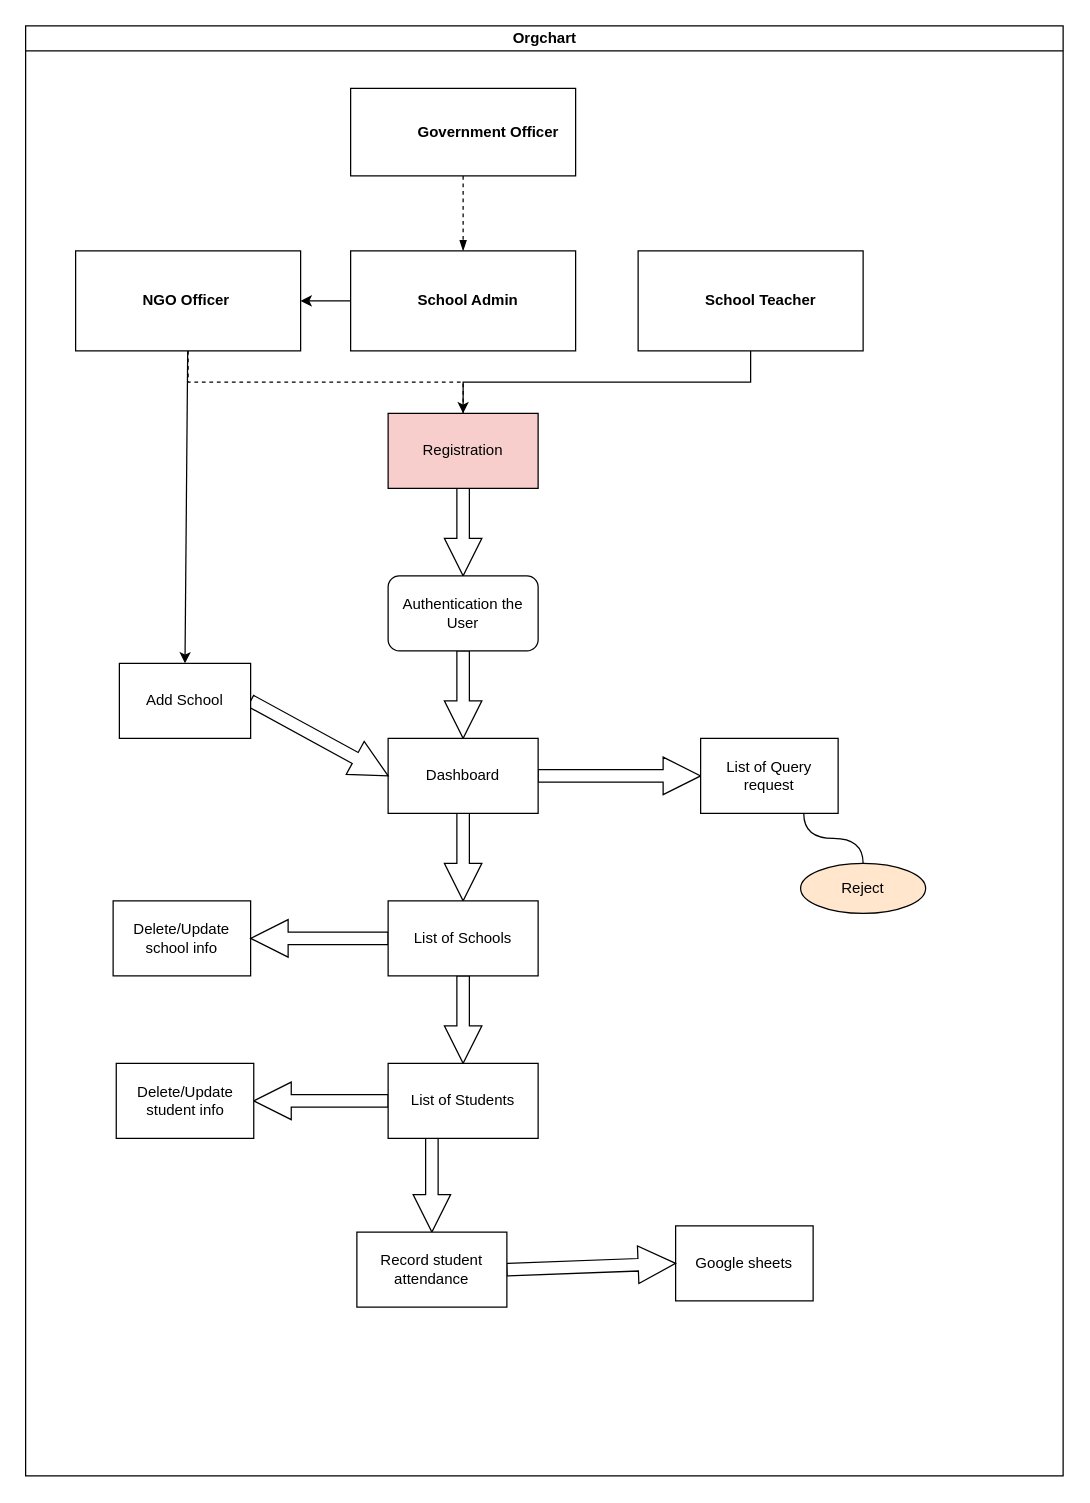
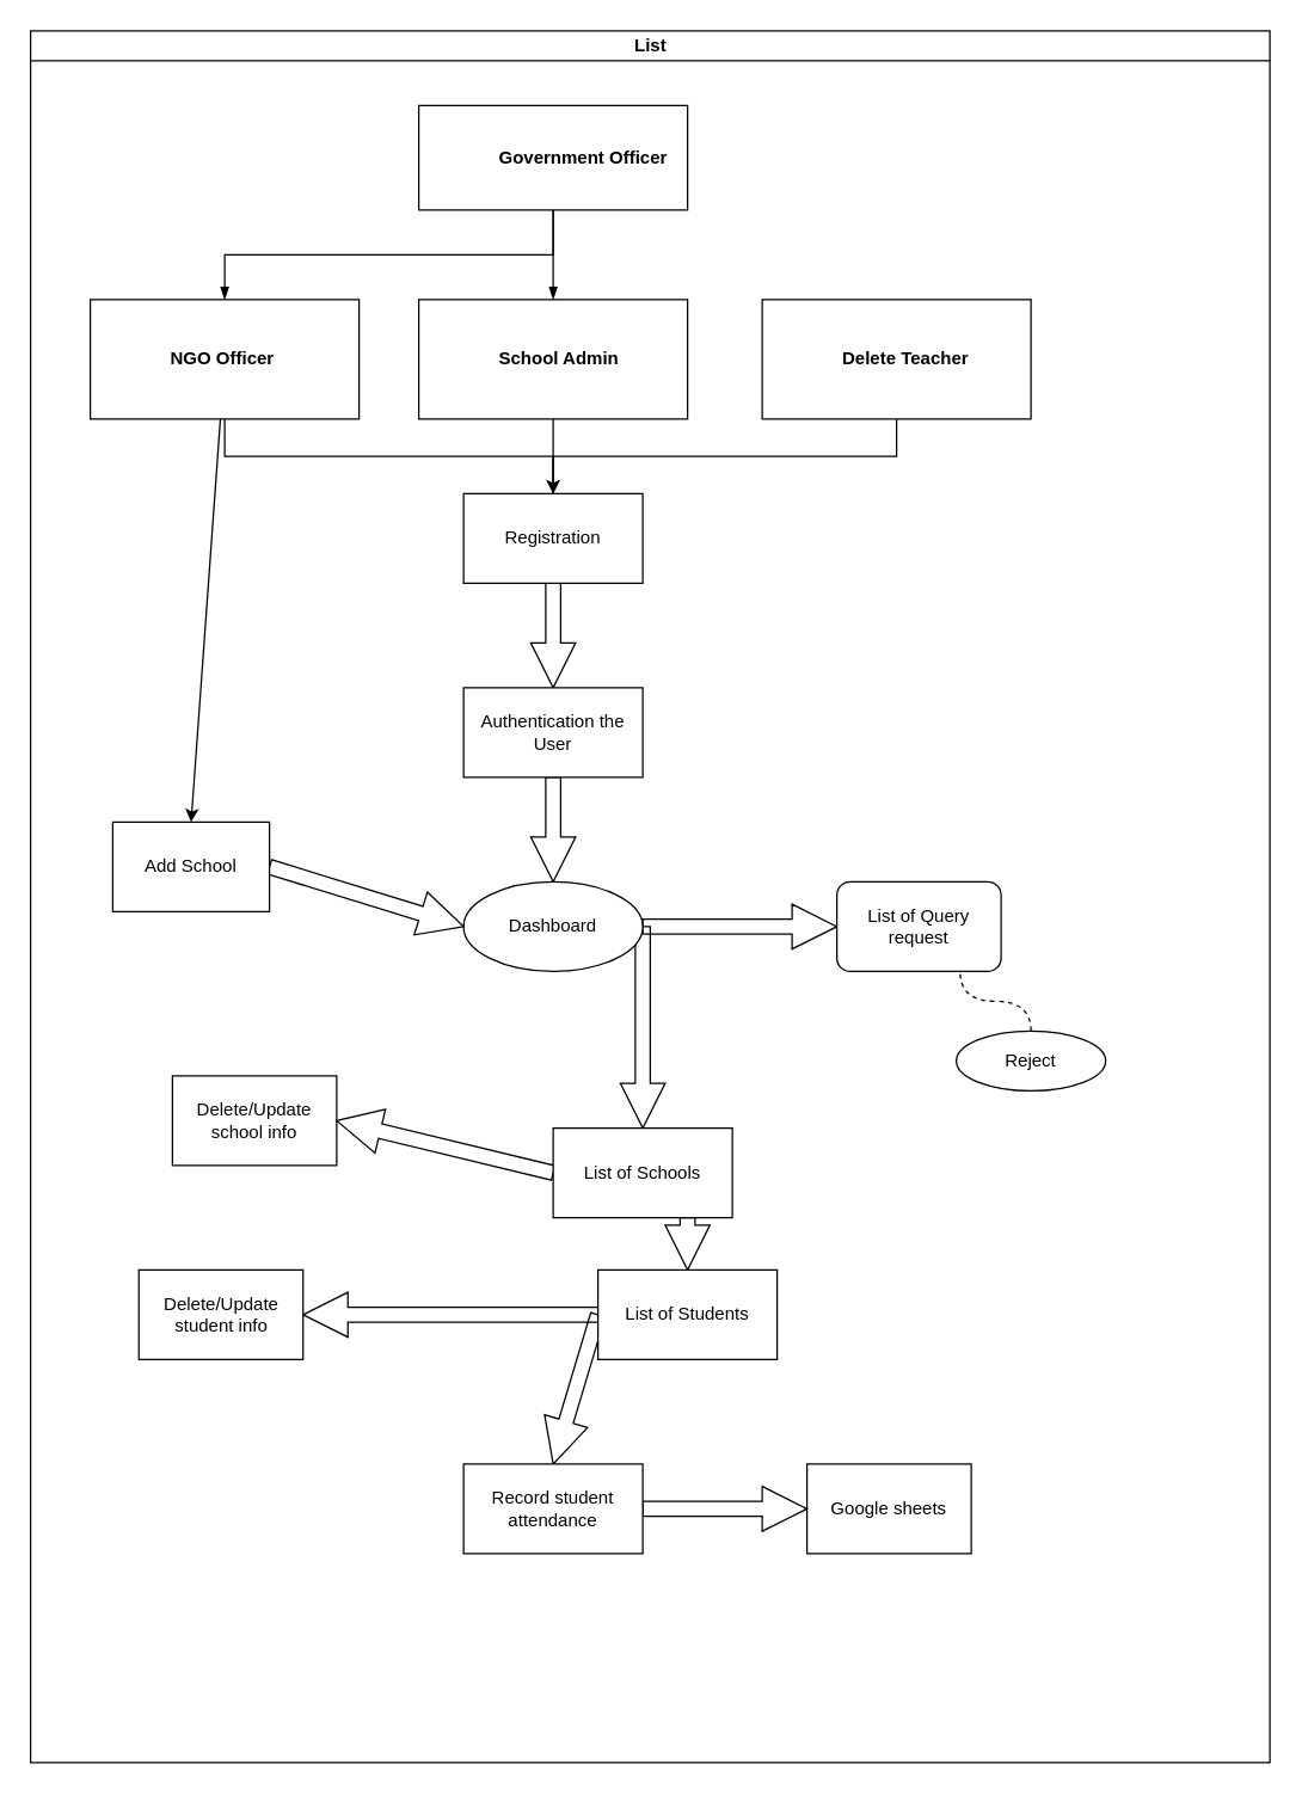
  <mxCell id="0" />
  <mxCell id="1" parent="0" />
- <mxCell id="2" value="Orgchart" style="swimlane;html=1;startSize=20;horizontal=1;containerType=tree;glass=0;" parent="1" vertex="1"><mxGeometry x="20" y="20" width="830" height="1160" as="geometry" /></mxCell>
+ <mxCell id="2" value="List" style="swimlane;html=1;startSize=20;horizontal=1;containerType=tree;glass=0;" parent="1" vertex="1"><mxGeometry x="20" y="20" width="830" height="1160" as="geometry" /></mxCell>
  <mxCell id="3" value="Government Officer" style="label;image=https://cdn3.iconfinder.com/data/icons/user-avatars-1/512/users-3-128.png;whiteSpace=wrap;html=1;rounded=0;glass=0;treeMoving=1;treeFolding=1;" parent="2" vertex="1"><mxGeometry x="260" y="50" width="180" height="70" as="geometry" /></mxCell>
- <mxCell id="5" style="edgeStyle=elbowEdgeStyle;rounded=0;orthogonalLoop=1;jettySize=auto;html=1;entryX=0.5;entryY=0;entryDx=0;entryDy=0;exitX=0.5;exitY=1;exitDx=0;exitDy=0;elbow=vertical;dashed=1;" parent="2" source="7" target="15" edge="1"><mxGeometry relative="1" as="geometry" /></mxCell>
+ <mxCell id="4" value="" style="endArrow=blockThin;endFill=1;fontSize=11;edgeStyle=elbowEdgeStyle;elbow=vertical;rounded=0;" parent="2" source="3" target="7" edge="1"><mxGeometry relative="1" as="geometry" /></mxCell>
+ <mxCell id="5" style="edgeStyle=elbowEdgeStyle;rounded=0;orthogonalLoop=1;jettySize=auto;html=1;entryX=0.5;entryY=0;entryDx=0;entryDy=0;exitX=0.5;exitY=1;exitDx=0;exitDy=0;elbow=vertical;" parent="2" source="7" target="15" edge="1"><mxGeometry relative="1" as="geometry" /></mxCell>
  <mxCell id="6" style="rounded=0;orthogonalLoop=1;jettySize=auto;html=1;entryX=0.5;entryY=0;entryDx=0;entryDy=0;" parent="2" source="7" target="32" edge="1"><mxGeometry relative="1" as="geometry" /></mxCell>
  <mxCell id="7" value="NGO Officer" style="label;image=https://cdn3.iconfinder.com/data/icons/user-avatars-1/512/users-10-3-128.png;whiteSpace=wrap;html=1;rounded=0;glass=0;treeFolding=1;treeMoving=1;" parent="2" vertex="1"><mxGeometry x="40" y="180" width="180" height="80" as="geometry" /></mxCell>
- <mxCell id="8" value="" style="endArrow=blockThin;endFill=1;fontSize=11;edgeStyle=elbowEdgeStyle;elbow=vertical;rounded=0;dashed=1;" parent="2" source="3" target="10" edge="1"><mxGeometry relative="1" as="geometry" /></mxCell>
- <mxCell id="9" style="rounded=0;orthogonalLoop=1;jettySize=auto;html=1;" parent="2" source="10" target="7" edge="1"><mxGeometry relative="1" as="geometry" /></mxCell>
+ <mxCell id="8" value="" style="endArrow=blockThin;endFill=1;fontSize=11;edgeStyle=elbowEdgeStyle;elbow=vertical;rounded=0;" parent="2" source="3" target="10" edge="1"><mxGeometry relative="1" as="geometry" /></mxCell>
+ <mxCell id="9" style="rounded=0;orthogonalLoop=1;jettySize=auto;html=1;" parent="2" source="10" target="15" edge="1"><mxGeometry relative="1" as="geometry" /></mxCell>
  <mxCell id="10" value="School Admin" style="label;image=https://cdn3.iconfinder.com/data/icons/user-avatars-1/512/users-9-2-128.png;whiteSpace=wrap;html=1;rounded=0;glass=0;treeFolding=1;treeMoving=1;" parent="2" vertex="1"><mxGeometry x="260" y="180" width="180" height="80" as="geometry" /></mxCell>
- <mxCell id="11" value="School Teacher" style="label;image=https://cdn3.iconfinder.com/data/icons/user-avatars-1/512/users-2-128.png;whiteSpace=wrap;html=1;rounded=0;glass=0;" parent="2" vertex="1"><mxGeometry x="490" y="180" width="180" height="80" as="geometry" /></mxCell>
- <mxCell id="12" value="Delete/Update school info" style="whiteSpace=wrap;html=1;align=center;treeFolding=1;treeMoving=1;newEdgeStyle={&quot;edgeStyle&quot;:&quot;elbowEdgeStyle&quot;,&quot;startArrow&quot;:&quot;none&quot;,&quot;endArrow&quot;:&quot;none&quot;};" parent="2" vertex="1"><mxGeometry x="70" y="700" width="110" height="60" as="geometry" /></mxCell>
+ <mxCell id="11" value="Delete Teacher" style="label;image=https://cdn3.iconfinder.com/data/icons/user-avatars-1/512/users-2-128.png;whiteSpace=wrap;html=1;rounded=0;glass=0;" parent="2" vertex="1"><mxGeometry x="490" y="180" width="180" height="80" as="geometry" /></mxCell>
+ <mxCell id="12" value="Delete/Update school info" style="whiteSpace=wrap;html=1;align=center;treeFolding=1;treeMoving=1;newEdgeStyle={&quot;edgeStyle&quot;:&quot;elbowEdgeStyle&quot;,&quot;startArrow&quot;:&quot;none&quot;,&quot;endArrow&quot;:&quot;none&quot;};" parent="2" vertex="1"><mxGeometry x="95" y="700" width="110" height="60" as="geometry" /></mxCell>
  <mxCell id="13" style="edgeStyle=elbowEdgeStyle;rounded=0;orthogonalLoop=1;jettySize=auto;html=1;startArrow=none;endArrow=none;entryX=0.5;entryY=1;entryDx=0;entryDy=0;elbow=vertical;" parent="2" source="15" target="11" edge="1"><mxGeometry relative="1" as="geometry" /></mxCell>
  <mxCell id="14" style="edgeStyle=elbowEdgeStyle;rounded=0;orthogonalLoop=1;jettySize=auto;html=1;startArrow=none;endArrow=none;entryX=0.5;entryY=0;entryDx=0;entryDy=0;shape=arrow;" parent="2" source="15" target="17" edge="1"><mxGeometry relative="1" as="geometry" /></mxCell>
- <mxCell id="15" value="Registration" style="whiteSpace=wrap;html=1;align=center;treeFolding=1;treeMoving=1;newEdgeStyle={&quot;edgeStyle&quot;:&quot;elbowEdgeStyle&quot;,&quot;startArrow&quot;:&quot;none&quot;,&quot;endArrow&quot;:&quot;none&quot;};fillColor=#f8cecc;" parent="2" vertex="1"><mxGeometry x="290" y="310" width="120" height="60" as="geometry" /></mxCell>
+ <mxCell id="15" value="Registration" style="whiteSpace=wrap;html=1;align=center;treeFolding=1;treeMoving=1;newEdgeStyle={&quot;edgeStyle&quot;:&quot;elbowEdgeStyle&quot;,&quot;startArrow&quot;:&quot;none&quot;,&quot;endArrow&quot;:&quot;none&quot;};" parent="2" vertex="1"><mxGeometry x="290" y="310" width="120" height="60" as="geometry" /></mxCell>
  <mxCell id="16" style="edgeStyle=elbowEdgeStyle;rounded=0;orthogonalLoop=1;jettySize=auto;html=1;startArrow=none;endArrow=none;entryX=0.5;entryY=0;entryDx=0;entryDy=0;shape=arrow;" parent="2" source="17" target="20" edge="1"><mxGeometry relative="1" as="geometry" /></mxCell>
- <mxCell id="17" value="Authentication the User" style="whiteSpace=wrap;html=1;align=center;treeFolding=1;treeMoving=1;newEdgeStyle={&quot;edgeStyle&quot;:&quot;elbowEdgeStyle&quot;,&quot;startArrow&quot;:&quot;none&quot;,&quot;endArrow&quot;:&quot;none&quot;};rounded=1;" parent="2" vertex="1"><mxGeometry x="290" y="440" width="120" height="60" as="geometry" /></mxCell>
+ <mxCell id="17" value="Authentication the User" style="whiteSpace=wrap;html=1;align=center;treeFolding=1;treeMoving=1;newEdgeStyle={&quot;edgeStyle&quot;:&quot;elbowEdgeStyle&quot;,&quot;startArrow&quot;:&quot;none&quot;,&quot;endArrow&quot;:&quot;none&quot;};" parent="2" vertex="1"><mxGeometry x="290" y="440" width="120" height="60" as="geometry" /></mxCell>
  <mxCell id="18" style="edgeStyle=elbowEdgeStyle;rounded=0;orthogonalLoop=1;jettySize=auto;html=1;startArrow=none;endArrow=none;entryX=0.5;entryY=0;entryDx=0;entryDy=0;shape=arrow;" parent="2" source="20" target="24" edge="1"><mxGeometry relative="1" as="geometry"><mxPoint x="350" y="620" as="targetPoint" /></mxGeometry></mxCell>
  <mxCell id="19" style="edgeStyle=elbowEdgeStyle;rounded=0;orthogonalLoop=1;jettySize=auto;html=1;startArrow=none;endArrow=none;entryX=0;entryY=0.5;entryDx=0;entryDy=0;shape=arrow;" parent="2" source="20" target="21" edge="1"><mxGeometry relative="1" as="geometry" /></mxCell>
- <mxCell id="20" value="Dashboard" style="whiteSpace=wrap;html=1;align=center;treeFolding=1;treeMoving=1;newEdgeStyle={&quot;edgeStyle&quot;:&quot;elbowEdgeStyle&quot;,&quot;startArrow&quot;:&quot;none&quot;,&quot;endArrow&quot;:&quot;none&quot;};" parent="2" vertex="1"><mxGeometry x="290" y="570" width="120" height="60" as="geometry" /></mxCell>
- <mxCell id="21" value="List of Query request" style="whiteSpace=wrap;html=1;align=center;treeFolding=1;treeMoving=1;newEdgeStyle={&quot;edgeStyle&quot;:&quot;elbowEdgeStyle&quot;,&quot;startArrow&quot;:&quot;none&quot;,&quot;endArrow&quot;:&quot;none&quot;};" parent="2" vertex="1"><mxGeometry x="540" y="570" width="110" height="60" as="geometry" /></mxCell>
+ <mxCell id="20" value="Dashboard" style="ellipse;whiteSpace=wrap;html=1;align=center;treeFolding=1;treeMoving=1;newEdgeStyle={&quot;edgeStyle&quot;:&quot;elbowEdgeStyle&quot;,&quot;startArrow&quot;:&quot;none&quot;,&quot;endArrow&quot;:&quot;none&quot;};" parent="2" vertex="1"><mxGeometry x="290" y="570" width="120" height="60" as="geometry" /></mxCell>
+ <mxCell id="21" value="List of Query request" style="whiteSpace=wrap;html=1;align=center;treeFolding=1;treeMoving=1;newEdgeStyle={&quot;edgeStyle&quot;:&quot;elbowEdgeStyle&quot;,&quot;startArrow&quot;:&quot;none&quot;,&quot;endArrow&quot;:&quot;none&quot;};rounded=1;" parent="2" vertex="1"><mxGeometry x="540" y="570" width="110" height="60" as="geometry" /></mxCell>
  <mxCell id="22" style="edgeStyle=elbowEdgeStyle;rounded=0;orthogonalLoop=1;jettySize=auto;html=1;startArrow=none;endArrow=none;entryX=0.5;entryY=0;entryDx=0;entryDy=0;shape=arrow;" parent="2" source="24" target="28" edge="1"><mxGeometry relative="1" as="geometry" /></mxCell>
  <mxCell id="23" style="edgeStyle=elbowEdgeStyle;rounded=0;orthogonalLoop=1;jettySize=auto;html=1;startArrow=none;endArrow=none;entryX=1;entryY=0.5;entryDx=0;entryDy=0;shape=arrow;" parent="2" source="24" target="12" edge="1"><mxGeometry relative="1" as="geometry" /></mxCell>
- <mxCell id="24" value="List of Schools" style="whiteSpace=wrap;html=1;align=center;treeFolding=1;treeMoving=1;newEdgeStyle={&quot;edgeStyle&quot;:&quot;elbowEdgeStyle&quot;,&quot;startArrow&quot;:&quot;none&quot;,&quot;endArrow&quot;:&quot;none&quot;};" parent="2" vertex="1"><mxGeometry x="290" y="700" width="120" height="60" as="geometry" /></mxCell>
+ <mxCell id="24" value="List of Schools" style="whiteSpace=wrap;html=1;align=center;treeFolding=1;treeMoving=1;newEdgeStyle={&quot;edgeStyle&quot;:&quot;elbowEdgeStyle&quot;,&quot;startArrow&quot;:&quot;none&quot;,&quot;endArrow&quot;:&quot;none&quot;};" parent="2" vertex="1"><mxGeometry x="350" y="735" width="120" height="60" as="geometry" /></mxCell>
  <mxCell id="25" style="edgeStyle=elbowEdgeStyle;rounded=0;orthogonalLoop=1;jettySize=auto;html=1;startArrow=none;endArrow=none;exitX=1;exitY=0.5;exitDx=0;exitDy=0;" parent="2" source="24" target="24" edge="1"><mxGeometry relative="1" as="geometry" /></mxCell>
  <mxCell id="26" style="edgeStyle=elbowEdgeStyle;rounded=0;orthogonalLoop=1;jettySize=auto;html=1;startArrow=none;endArrow=none;entryX=0.5;entryY=0;entryDx=0;entryDy=0;shape=arrow;" parent="2" source="28" target="34" edge="1"><mxGeometry relative="1" as="geometry" /></mxCell>
  <mxCell id="27" style="edgeStyle=elbowEdgeStyle;rounded=0;orthogonalLoop=1;jettySize=auto;html=1;startArrow=none;endArrow=none;entryX=1;entryY=0.5;entryDx=0;entryDy=0;shape=arrow;" parent="2" source="28" target="30" edge="1"><mxGeometry relative="1" as="geometry" /></mxCell>
- <mxCell id="28" value="List of Students" style="whiteSpace=wrap;html=1;align=center;treeFolding=1;treeMoving=1;newEdgeStyle={&quot;edgeStyle&quot;:&quot;elbowEdgeStyle&quot;,&quot;startArrow&quot;:&quot;none&quot;,&quot;endArrow&quot;:&quot;none&quot;};" parent="2" vertex="1"><mxGeometry x="290" y="830" width="120" height="60" as="geometry" /></mxCell>
+ <mxCell id="28" value="List of Students" style="whiteSpace=wrap;html=1;align=center;treeFolding=1;treeMoving=1;newEdgeStyle={&quot;edgeStyle&quot;:&quot;elbowEdgeStyle&quot;,&quot;startArrow&quot;:&quot;none&quot;,&quot;endArrow&quot;:&quot;none&quot;};" parent="2" vertex="1"><mxGeometry x="380" y="830" width="120" height="60" as="geometry" /></mxCell>
  <mxCell id="29" value="Google sheets" style="whiteSpace=wrap;html=1;align=center;treeFolding=1;treeMoving=1;newEdgeStyle={&quot;edgeStyle&quot;:&quot;elbowEdgeStyle&quot;,&quot;startArrow&quot;:&quot;none&quot;,&quot;endArrow&quot;:&quot;none&quot;};" parent="2" vertex="1"><mxGeometry x="520" y="960" width="110" height="60" as="geometry" /></mxCell>
  <mxCell id="30" value="Delete/Update student info" style="whiteSpace=wrap;html=1;align=center;treeFolding=1;treeMoving=1;newEdgeStyle={&quot;edgeStyle&quot;:&quot;elbowEdgeStyle&quot;,&quot;startArrow&quot;:&quot;none&quot;,&quot;endArrow&quot;:&quot;none&quot;};" parent="2" vertex="1"><mxGeometry x="72.5" y="830" width="110" height="60" as="geometry" /></mxCell>
  <mxCell id="31" style="edgeStyle=entityRelationEdgeStyle;rounded=0;orthogonalLoop=1;jettySize=auto;html=1;startArrow=none;endArrow=none;entryX=0;entryY=0.5;entryDx=0;entryDy=0;shape=arrow;" parent="2" source="32" target="20" edge="1"><mxGeometry relative="1" as="geometry" /></mxCell>
- <mxCell id="32" value="Add School" style="whiteSpace=wrap;html=1;align=center;treeFolding=1;treeMoving=1;newEdgeStyle={&quot;edgeStyle&quot;:&quot;elbowEdgeStyle&quot;,&quot;startArrow&quot;:&quot;none&quot;,&quot;endArrow&quot;:&quot;none&quot;};" parent="2" vertex="1"><mxGeometry x="75" y="510" width="105" height="60" as="geometry" /></mxCell>
+ <mxCell id="32" value="Add School" style="whiteSpace=wrap;html=1;align=center;treeFolding=1;treeMoving=1;newEdgeStyle={&quot;edgeStyle&quot;:&quot;elbowEdgeStyle&quot;,&quot;startArrow&quot;:&quot;none&quot;,&quot;endArrow&quot;:&quot;none&quot;};" parent="2" vertex="1"><mxGeometry x="55" y="530" width="105" height="60" as="geometry" /></mxCell>
  <mxCell id="33" style="edgeStyle=elbowEdgeStyle;rounded=0;orthogonalLoop=1;jettySize=auto;html=1;startArrow=none;endArrow=none;entryX=0;entryY=0.5;entryDx=0;entryDy=0;shape=arrow;" parent="2" source="34" target="29" edge="1"><mxGeometry relative="1" as="geometry" /></mxCell>
- <mxCell id="34" value="Record student attendance" style="whiteSpace=wrap;html=1;align=center;treeFolding=1;treeMoving=1;newEdgeStyle={&quot;edgeStyle&quot;:&quot;elbowEdgeStyle&quot;,&quot;startArrow&quot;:&quot;none&quot;,&quot;endArrow&quot;:&quot;none&quot;};" parent="2" vertex="1"><mxGeometry x="265" y="965" width="120" height="60" as="geometry" /></mxCell>
- <mxCell id="35" style="edgeStyle=orthogonalEdgeStyle;rounded=0;orthogonalLoop=1;jettySize=auto;html=1;startArrow=none;endArrow=none;segment=10;curved=1;sourcePerimeterSpacing=0;targetPerimeterSpacing=0;entryX=0.75;entryY=1;entryDx=0;entryDy=0;" parent="2" source="36" target="21" edge="1"><mxGeometry relative="1" as="geometry" /></mxCell>
- <mxCell id="36" value="Reject" style="ellipse;whiteSpace=wrap;html=1;align=center;newEdgeStyle={&quot;edgeStyle&quot;:&quot;entityRelationEdgeStyle&quot;,&quot;startArrow&quot;:&quot;none&quot;,&quot;endArrow&quot;:&quot;none&quot;,&quot;segment&quot;:10,&quot;curved&quot;:1,&quot;sourcePerimeterSpacing&quot;:0,&quot;targetPerimeterSpacing&quot;:0};treeFolding=1;treeMoving=1;fillColor=#ffe6cc;" parent="2" vertex="1"><mxGeometry x="620" y="670" width="100" height="40" as="geometry" /></mxCell>
+ <mxCell id="34" value="Record student attendance" style="whiteSpace=wrap;html=1;align=center;treeFolding=1;treeMoving=1;newEdgeStyle={&quot;edgeStyle&quot;:&quot;elbowEdgeStyle&quot;,&quot;startArrow&quot;:&quot;none&quot;,&quot;endArrow&quot;:&quot;none&quot;};" parent="2" vertex="1"><mxGeometry x="290" y="960" width="120" height="60" as="geometry" /></mxCell>
+ <mxCell id="35" style="edgeStyle=orthogonalEdgeStyle;rounded=0;orthogonalLoop=1;jettySize=auto;html=1;startArrow=none;endArrow=none;segment=10;curved=1;sourcePerimeterSpacing=0;targetPerimeterSpacing=0;entryX=0.75;entryY=1;entryDx=0;entryDy=0;dashed=1;" parent="2" source="36" target="21" edge="1"><mxGeometry relative="1" as="geometry" /></mxCell>
+ <mxCell id="36" value="Reject" style="ellipse;whiteSpace=wrap;html=1;align=center;newEdgeStyle={&quot;edgeStyle&quot;:&quot;entityRelationEdgeStyle&quot;,&quot;startArrow&quot;:&quot;none&quot;,&quot;endArrow&quot;:&quot;none&quot;,&quot;segment&quot;:10,&quot;curved&quot;:1,&quot;sourcePerimeterSpacing&quot;:0,&quot;targetPerimeterSpacing&quot;:0};treeFolding=1;treeMoving=1;" parent="2" vertex="1"><mxGeometry x="620" y="670" width="100" height="40" as="geometry" /></mxCell>
